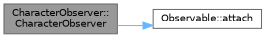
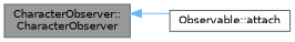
  digraph {
    rankdir=LR
    node [fontname=Helvetica fontsize=10 shape=box style=filled]
    n1 [color=gray40 fillcolor=grey60 fontcolor=black height=0.2 label="CharacterObserver::\lCharacterObserver" width=0.4]
    n2 [color=grey40 fillcolor=white height=0.2 label="Observable::attach" width=0.4]
-   n1 -> n2 [color=steelblue1 fontname=Helvetica fontsize=10 labelfontname=Helvetica labelfontsize=10 style=solid]
+   n2 -> n1 [color=steelblue1 fontname=Helvetica fontsize=10 labelfontname=Helvetica labelfontsize=10 style=solid]
  }
